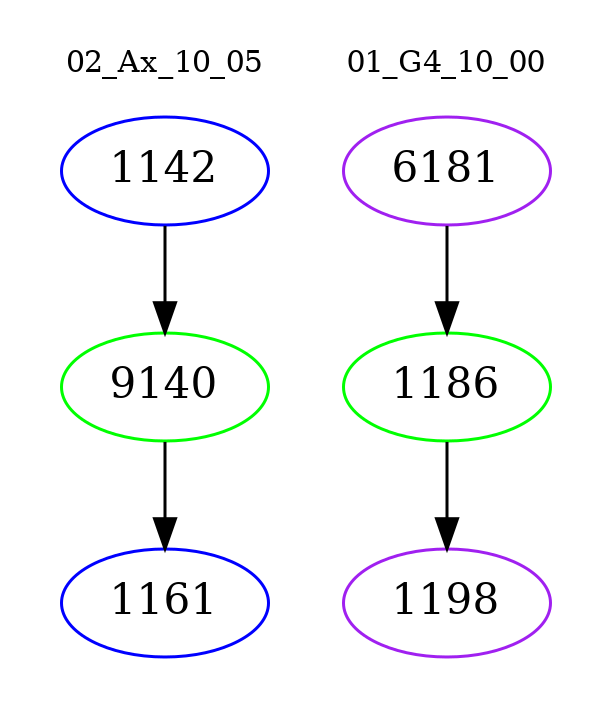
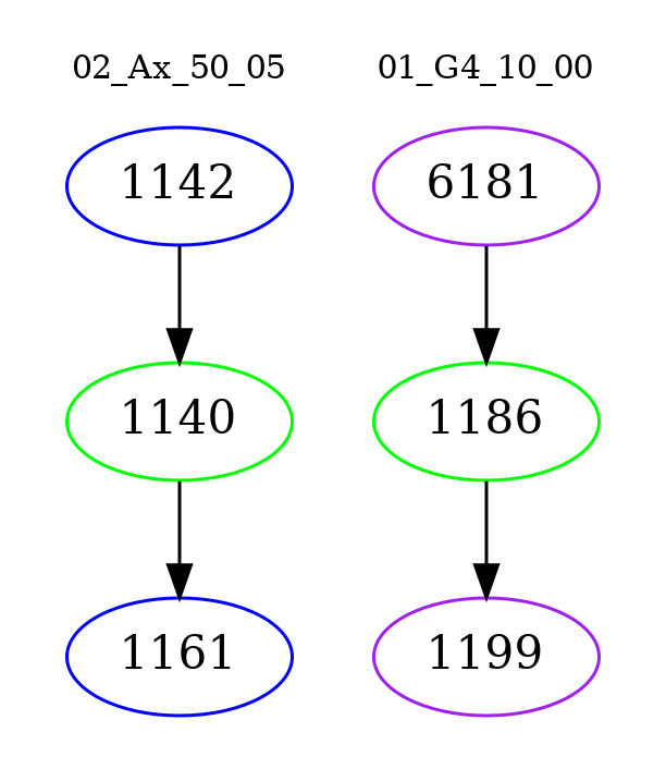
  digraph {
    node [color=blue]
    edge [color=black]
    n1 [label=1142]
-   n2 [color=green label=9140]
+   n2 [color=green label=1140]
    n3 [label=1161]
    n4 [color=purple label=6181]
    n5 [color=green label=1186]
-   n6 [color=purple label=1198]
+   n6 [color=purple label=1199]
    subgraph cluster_1 {
      color=white
      fontsize=10
-     label="02_Ax_10_05"
+     label="02_Ax_50_05"
      n1
      n2
      n3
    }
    subgraph cluster_2 {
      color=white
      fontsize=10
      label="01_G4_10_00"
      n4
      n5
      n6
    }
    n1 -> n2
    n2 -> n3
    n4 -> n5
    n5 -> n6
  }
